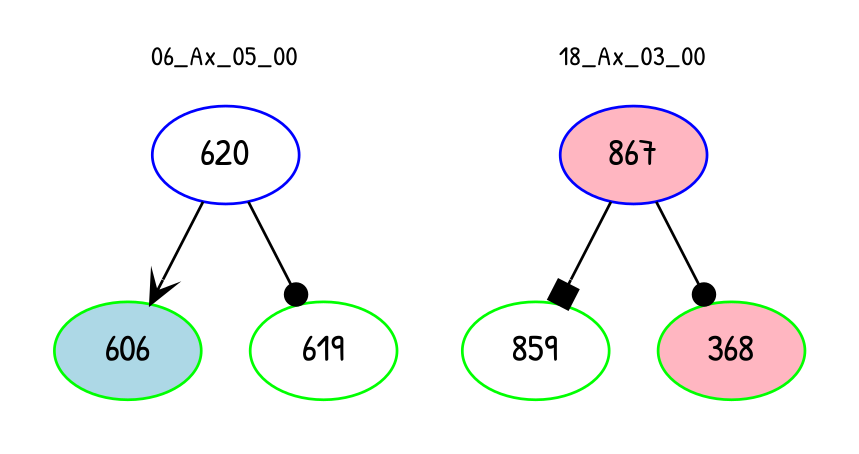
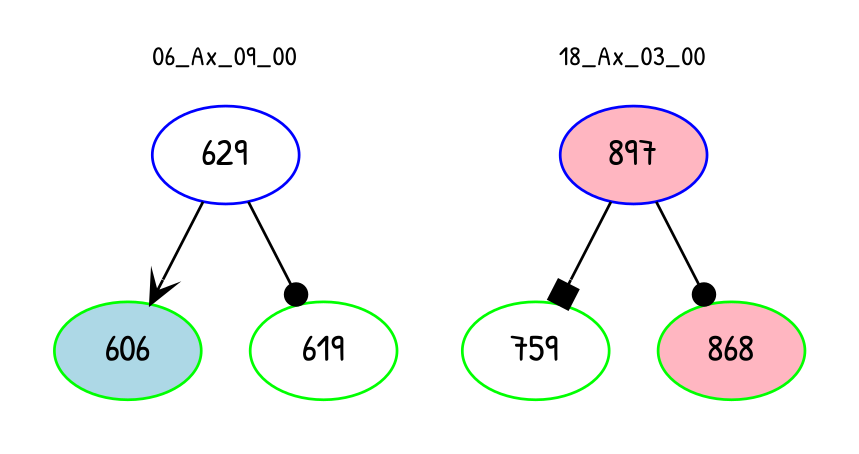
  digraph {
    fontname="Patrick Hand"
    node [color=green fillcolor=white fontname="Patrick Hand" style=filled]
    edge [arrowhead=dot color=black fontname="Patrick Hand"]
-   n1 [color=blue label=620]
+   n1 [color=blue label=629]
    n2 [fillcolor=lightblue label=606]
    n3 [label=619]
-   n4 [color=blue fillcolor=lightpink label=867]
-   n5 [label=859]
-   n6 [fillcolor=lightpink label=368]
+   n4 [color=blue fillcolor=lightpink label=897]
+   n5 [label=759]
+   n6 [fillcolor=lightpink label=868]
    subgraph cluster_1 {
      color=white
      fontsize=10
-     label="06_Ax_05_00"
+     label="06_Ax_09_00"
      n1
      n2
      n3
    }
    subgraph cluster_2 {
      color=white
      fontsize=10
      label="18_Ax_03_00"
      n4
      n5
      n6
    }
    n1 -> n2 [arrowhead=vee]
    n1 -> n3
    n4 -> n5 [arrowhead=box]
    n4 -> n6
  }
